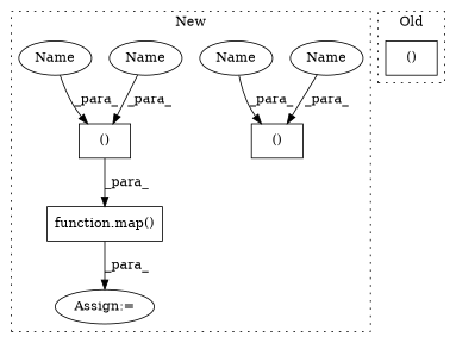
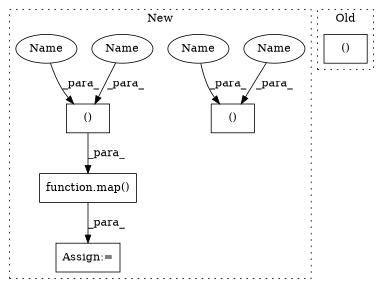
  digraph {
    node [a=87 l=5 s=5893 shape=box]
    n1 [a=75 l="4,1" label="function.map()" s="5903,5978"]
    n2 [a=54 l=7 label="()" s=5970]
-   n3 [a=68 l=10 label="Assign:=" shape=ellipse]
+   n3 [a=68 l=10 label="Assign:="]
    n4 [a=54 l=7 label="()"]
    n5 [label=Name s=5972 shape=ellipse]
    n6 [label=Name s=5895 shape=ellipse]
    n7 [label=Name s=5888 shape=ellipse]
    n8 [label=Name s=5965 shape=ellipse]
    n9 [a=54 l=0 label="()" s=6448]
    subgraph cluster_1 {
      label=New
      style=dotted
      n1
      n2
      n3
      n4
      n5
      n6
      n7
      n8
    }
    subgraph cluster_2 {
      label=Old
      style=dotted
      n9
    }
    n1 -> n3 [label=_para_]
    n2 -> n1 [label=_para_]
    n5 -> n2 [label=_para_]
    n6 -> n4 [label=_para_]
    n7 -> n4 [label=_para_]
    n8 -> n2 [label=_para_]
  }
